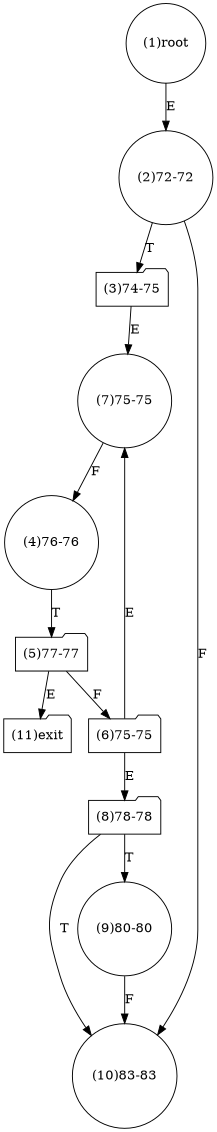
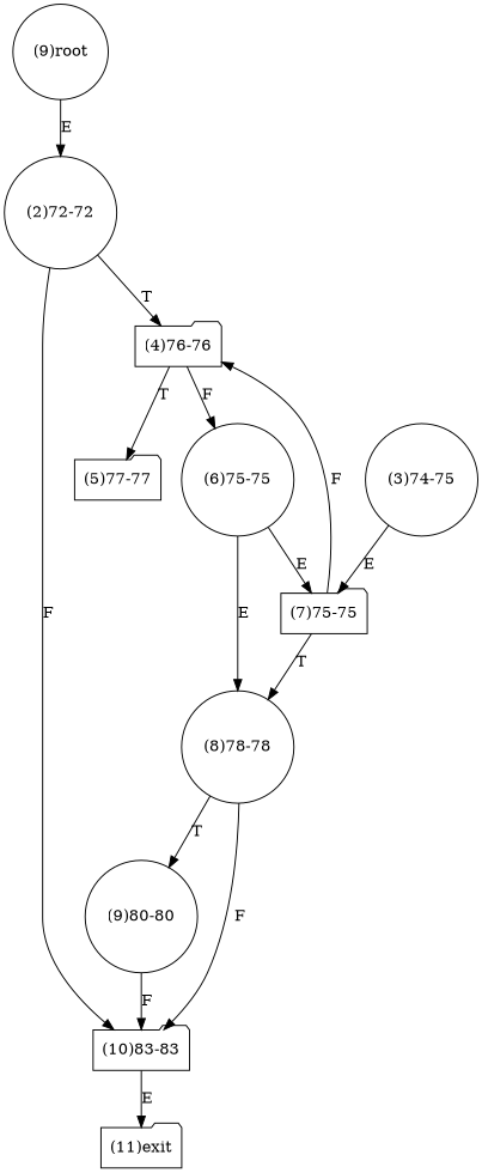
  digraph {
    node [shape=folder]
-   n1 [label="(1)root" shape=circle]
+   n1 [label="(9)root" shape=circle]
    n2 [label="(2)72-72" shape=circle]
-   n3 [label="(3)74-75"]
-   n4 [label="(10)83-83" shape=circle]
-   n5 [label="(7)75-75" shape=circle]
+   n3 [label="(3)74-75" shape=circle]
+   n4 [label="(10)83-83"]
+   n5 [label="(7)75-75"]
    n6 [label="(11)exit"]
-   n7 [label="(4)76-76" shape=circle]
-   n8 [label="(8)78-78"]
+   n7 [label="(4)76-76"]
+   n8 [label="(8)78-78" shape=circle]
    n9 [label="(5)77-77"]
-   n10 [label="(6)75-75"]
+   n10 [label="(6)75-75" shape=circle]
    n11 [label="(9)80-80" shape=circle]
    n1 -> n2 [label=E]
-   n2 -> n3 [label=T]
+   n2 -> n7 [label=T]
    n2 -> n4 [label=F]
    n3 -> n5 [label=E]
-   n9 -> n6 [label=E]
+   n4 -> n6 [label=E]
    n5 -> n7 [label=F]
+   n5 -> n8 [label=T]
    n7 -> n9 [label=T]
-   n9 -> n10 [label=F]
-   n8 -> n4 [label=T]
+   n7 -> n10 [label=F]
+   n8 -> n4 [label=F]
    n8 -> n11 [label=T]
    n10 -> n5 [label=E]
    n10 -> n8 [label=E]
    n11 -> n4 [label=F]
  }
